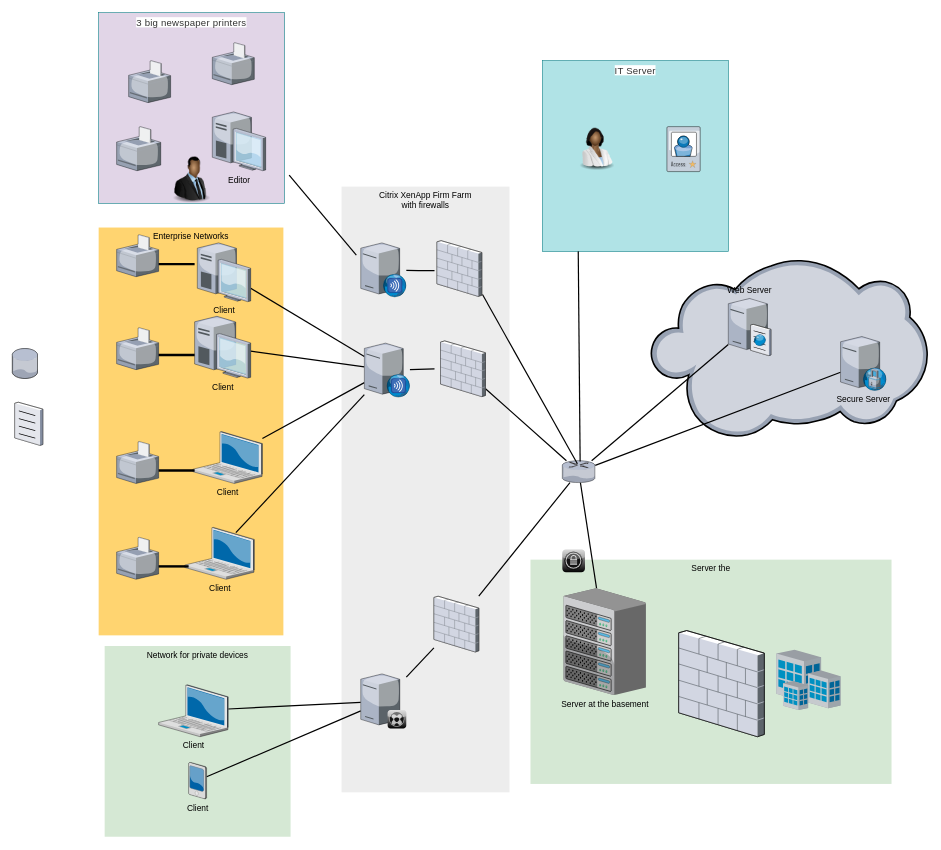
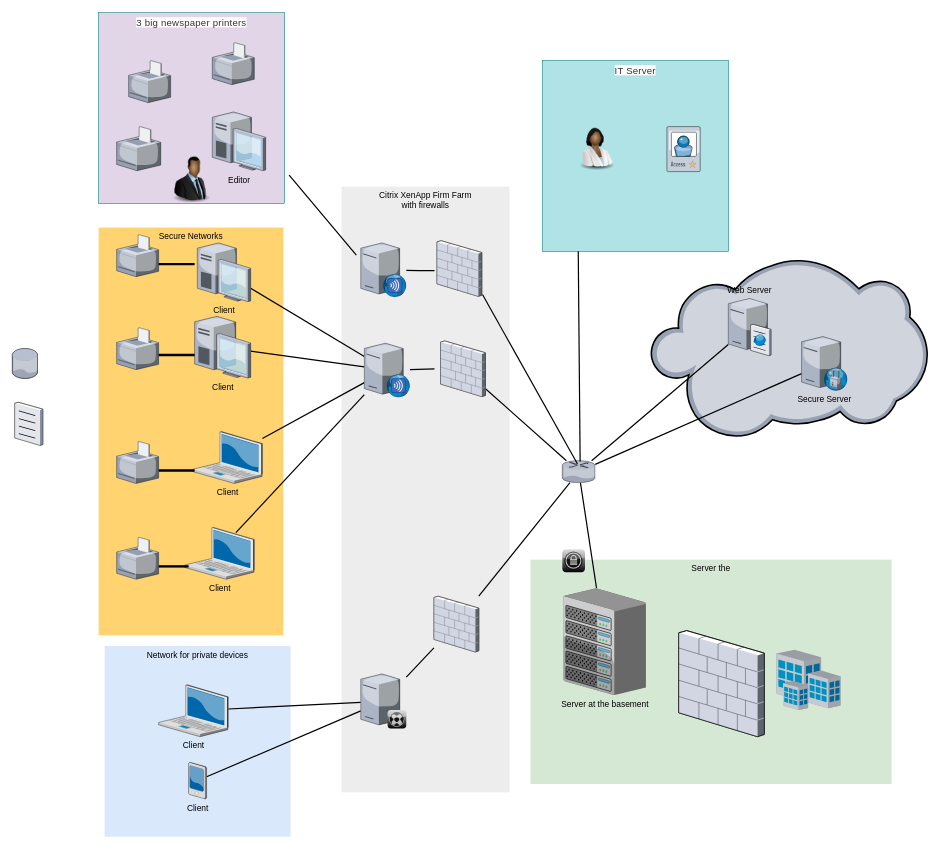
  <mxCell id="0" style=";html=1;" />
  <mxCell id="1" style=";html=1;" parent="0" />
  <mxCell id="2" value="&lt;div style=&quot;text-align: left&quot;&gt;&lt;font color=&quot;#333333&quot;&gt;&lt;span style=&quot;font-size: 16px ; letter-spacing: 0.35px ; background-color: rgb(255 , 255 , 255)&quot;&gt;IT Server&lt;/span&gt;&lt;/font&gt;&lt;/div&gt;" style="whiteSpace=wrap;html=1;fillColor=#b0e3e6;fontSize=14;strokeColor=#0e8088;verticalAlign=top;" vertex="1" parent="1"><mxGeometry x="904" y="100" width="310" height="318" as="geometry" /></mxCell>
  <mxCell id="3" value="" style="verticalLabelPosition=bottom;sketch=0;aspect=fixed;html=1;verticalAlign=top;strokeColor=none;align=center;outlineConnect=0;shape=mxgraph.citrix.cloud;" vertex="1" parent="1"><mxGeometry x="1084" y="429.37" width="462.36" height="301.75" as="geometry" /></mxCell>
  <mxCell id="4" value="Server the" style="whiteSpace=wrap;html=1;fillColor=#d5e8d4;fontSize=14;strokeColor=none;verticalAlign=top;" parent="1" vertex="1"><mxGeometry x="884" y="932" width="602" height="374" as="geometry" /></mxCell>
  <mxCell id="5" value="Citrix XenApp Firm Farm&lt;div&gt;with firewalls&lt;/div&gt;" style="whiteSpace=wrap;html=1;fillColor=#EDEDED;fontSize=14;strokeColor=none;verticalAlign=top;" parent="1" vertex="1"><mxGeometry x="569" y="310" width="280" height="1010" as="geometry" /></mxCell>
- <mxCell id="6" value="Network for private devices" style="whiteSpace=wrap;html=1;fillColor=#d5e8d4;fontSize=14;strokeColor=none;verticalAlign=top;" parent="1" vertex="1"><mxGeometry x="174" y="1076" width="310" height="318" as="geometry" /></mxCell>
- <mxCell id="7" value="Enterprise Networks" style="whiteSpace=wrap;html=1;fillColor=#FFD470;gradientColor=none;fontSize=14;strokeColor=none;verticalAlign=top;" parent="1" vertex="1"><mxGeometry x="164" y="378.25" width="308" height="680" as="geometry" /></mxCell>
+ <mxCell id="6" value="Network for private devices" style="whiteSpace=wrap;html=1;fillColor=#dae8fc;fontSize=14;strokeColor=none;verticalAlign=top;" parent="1" vertex="1"><mxGeometry x="174" y="1076" width="310" height="318" as="geometry" /></mxCell>
+ <mxCell id="7" value="Secure Networks" style="whiteSpace=wrap;html=1;fillColor=#FFD470;gradientColor=none;fontSize=14;strokeColor=none;verticalAlign=top;" parent="1" vertex="1"><mxGeometry x="164" y="378.25" width="308" height="680" as="geometry" /></mxCell>
  <mxCell id="8" style="edgeStyle=none;rounded=0;html=1;startSize=10;endSize=10;jettySize=auto;orthogonalLoop=1;fontSize=14;endArrow=none;endFill=0;strokeWidth=2;" parent="1" source="9" target="23" edge="1"><mxGeometry relative="1" as="geometry" /></mxCell>
  <mxCell id="9" value="Client" style="verticalLabelPosition=bottom;aspect=fixed;html=1;verticalAlign=top;strokeColor=none;shape=mxgraph.citrix.laptop_2;fillColor=#66B2FF;gradientColor=#0066CC;fontSize=14;" parent="1" vertex="1"><mxGeometry x="264" y="1140.75" width="116" height="86.5" as="geometry" /></mxCell>
  <mxCell id="10" style="edgeStyle=none;rounded=0;html=1;startSize=10;endSize=10;jettySize=auto;orthogonalLoop=1;fontSize=14;endArrow=none;endFill=0;strokeWidth=2;exitX=0.735;exitY=0.102;exitDx=0;exitDy=0;exitPerimeter=0;" parent="1" source="11" target="38" edge="1"><mxGeometry relative="1" as="geometry"><mxPoint x="601" y="873.32" as="targetPoint" /></mxGeometry></mxCell>
  <mxCell id="11" value="Client" style="verticalLabelPosition=bottom;aspect=fixed;html=1;verticalAlign=top;strokeColor=none;shape=mxgraph.citrix.laptop_2;fillColor=#66B2FF;gradientColor=#0066CC;fontSize=14;" parent="1" vertex="1"><mxGeometry x="307.5" y="878.25" width="116" height="86.5" as="geometry" /></mxCell>
  <mxCell id="12" style="edgeStyle=none;rounded=0;html=1;startSize=10;endSize=10;jettySize=auto;orthogonalLoop=1;fontSize=14;endArrow=none;endFill=0;strokeWidth=2;" parent="1" source="39" target="38" edge="1"><mxGeometry relative="1" as="geometry"><mxPoint x="419" y="712.243" as="sourcePoint" /><mxPoint x="601" y="709.147" as="targetPoint" /></mxGeometry></mxCell>
  <mxCell id="13" style="edgeStyle=none;rounded=0;html=1;startSize=10;endSize=10;jettySize=auto;orthogonalLoop=1;fontSize=14;endArrow=none;endFill=0;strokeWidth=2;" parent="1" source="14" target="38" edge="1"><mxGeometry relative="1" as="geometry"><mxPoint x="601" y="547.382" as="targetPoint" /></mxGeometry></mxCell>
  <mxCell id="14" value="Client" style="verticalLabelPosition=bottom;aspect=fixed;html=1;verticalAlign=top;strokeColor=none;shape=mxgraph.citrix.desktop;fillColor=#66B2FF;gradientColor=#0066CC;fontSize=14;" parent="1" vertex="1"><mxGeometry x="324" y="526.29" width="93.5" height="102.96" as="geometry" /></mxCell>
  <mxCell id="15" style="edgeStyle=none;rounded=0;html=1;startSize=10;endSize=10;jettySize=auto;orthogonalLoop=1;fontSize=14;endArrow=none;endFill=0;strokeWidth=2;" parent="1" source="16" target="38" edge="1"><mxGeometry relative="1" as="geometry"><mxPoint x="601" y="387.436" as="targetPoint" /></mxGeometry></mxCell>
  <mxCell id="16" value="Client" style="verticalLabelPosition=bottom;aspect=fixed;html=1;verticalAlign=top;strokeColor=none;shape=mxgraph.citrix.desktop;fillColor=#66B2FF;gradientColor=#0066CC;fontSize=14;" parent="1" vertex="1"><mxGeometry x="328.5" y="403.87" width="89" height="98" as="geometry" /></mxCell>
  <mxCell id="17" style="edgeStyle=none;rounded=0;html=1;startSize=10;endSize=10;jettySize=auto;orthogonalLoop=1;fontSize=14;endArrow=none;endFill=0;strokeWidth=2;" parent="1" source="18" target="23" edge="1"><mxGeometry relative="1" as="geometry" /></mxCell>
  <mxCell id="18" value="Client" style="verticalLabelPosition=bottom;aspect=fixed;html=1;verticalAlign=top;strokeColor=none;shape=mxgraph.citrix.pda;fillColor=#66B2FF;gradientColor=#0066CC;fontSize=14;" parent="1" vertex="1"><mxGeometry x="314" y="1270" width="30" height="61" as="geometry" /></mxCell>
  <mxCell id="19" style="edgeStyle=none;rounded=0;html=1;startSize=10;endSize=10;jettySize=auto;orthogonalLoop=1;fontSize=14;endArrow=none;endFill=0;strokeWidth=2;" parent="1" source="22" target="25" edge="1"><mxGeometry relative="1" as="geometry" /></mxCell>
  <mxCell id="20" style="edgeStyle=none;rounded=0;html=1;startSize=10;endSize=10;jettySize=auto;orthogonalLoop=1;fontSize=14;endArrow=none;endFill=0;strokeWidth=2;" parent="1" source="22" target="24" edge="1"><mxGeometry relative="1" as="geometry" /></mxCell>
  <mxCell id="21" style="edgeStyle=none;rounded=0;html=1;startSize=10;endSize=10;jettySize=auto;orthogonalLoop=1;fontSize=14;endArrow=none;endFill=0;strokeWidth=2;" parent="1" source="22" target="30" edge="1"><mxGeometry relative="1" as="geometry" /></mxCell>
  <mxCell id="22" value="" style="verticalLabelPosition=bottom;aspect=fixed;html=1;verticalAlign=top;strokeColor=none;shape=mxgraph.citrix.router;fillColor=#66B2FF;gradientColor=#0066CC;fontSize=14;" parent="1" vertex="1"><mxGeometry x="937" y="767" width="55" height="36.5" as="geometry" /></mxCell>
  <mxCell id="23" value="" style="verticalLabelPosition=bottom;aspect=fixed;html=1;verticalAlign=top;strokeColor=none;shape=mxgraph.citrix.xenclient_synchronizer;fillColor=#CCCCCC;gradientColor=#000000;gradientDirection=south;fontSize=14;" parent="1" vertex="1"><mxGeometry x="601" y="1122.5" width="76" height="91" as="geometry" /></mxCell>
  <mxCell id="24" value="Web Server" style="verticalLabelPosition=top;aspect=fixed;html=1;verticalAlign=bottom;strokeColor=none;shape=mxgraph.citrix.cache_server;fillColor=#66B2FF;gradientColor=#0066CC;fontSize=14;labelPosition=center;align=center;" parent="1" vertex="1"><mxGeometry x="1213.87" y="494.25" width="71" height="97.5" as="geometry" /></mxCell>
  <mxCell id="25" value="Server at the basement" style="verticalLabelPosition=bottom;aspect=fixed;html=1;verticalAlign=top;strokeColor=none;shape=mxgraph.citrix.chassis;fillColor=#66B2FF;gradientColor=#0066CC;fontSize=14;" parent="1" vertex="1"><mxGeometry x="939" y="980" width="137.5" height="177.5" as="geometry" /></mxCell>
  <mxCell id="26" style="edgeStyle=none;rounded=0;html=1;startSize=10;endSize=10;jettySize=auto;orthogonalLoop=1;fontSize=14;endArrow=none;endFill=0;strokeWidth=2;" parent="1" source="27" target="22" edge="1"><mxGeometry relative="1" as="geometry" /></mxCell>
  <mxCell id="27" value="" style="verticalLabelPosition=bottom;aspect=fixed;html=1;verticalAlign=top;strokeColor=none;shape=mxgraph.citrix.firewall;fillColor=#66B2FF;gradientColor=#0066CC;fontSize=14;" parent="1" vertex="1"><mxGeometry x="734" y="567.25" width="75" height="93" as="geometry" /></mxCell>
  <mxCell id="28" style="edgeStyle=none;rounded=0;html=1;startSize=10;endSize=10;jettySize=auto;orthogonalLoop=1;fontSize=14;endArrow=none;endFill=0;strokeWidth=2;" parent="1" source="29" target="22" edge="1"><mxGeometry relative="1" as="geometry" /></mxCell>
  <mxCell id="29" value="" style="verticalLabelPosition=bottom;aspect=fixed;html=1;verticalAlign=top;strokeColor=none;shape=mxgraph.citrix.firewall;fillColor=#66B2FF;gradientColor=#0066CC;fontSize=14;" parent="1" vertex="1"><mxGeometry x="723" y="993" width="75" height="93" as="geometry" /></mxCell>
- <mxCell id="30" value="Secure Server" style="verticalLabelPosition=bottom;aspect=fixed;html=1;verticalAlign=top;strokeColor=none;shape=mxgraph.citrix.proxy_server;fillColor=#66B2FF;gradientColor=#0066CC;fontSize=14;" parent="1" vertex="1"><mxGeometry x="1401" y="560" width="76.5" height="90" as="geometry" /></mxCell>
+ <mxCell id="30" value="Secure Server" style="verticalLabelPosition=bottom;aspect=fixed;html=1;verticalAlign=top;strokeColor=none;shape=mxgraph.citrix.proxy_server;fillColor=#66B2FF;gradientColor=#0066CC;fontSize=14;" parent="1" vertex="1"><mxGeometry x="1336" y="560" width="76.5" height="90" as="geometry" /></mxCell>
  <mxCell id="31" value="" style="verticalLabelPosition=bottom;aspect=fixed;html=1;verticalAlign=top;strokeColor=none;shape=mxgraph.citrix.site;fillColor=#66B2FF;gradientColor=#0066CC;fontSize=14;" parent="1" vertex="1"><mxGeometry x="1294" y="1082" width="107" height="101" as="geometry" /></mxCell>
  <mxCell id="32" value="" style="verticalLabelPosition=bottom;sketch=0;aspect=fixed;html=1;verticalAlign=top;strokeColor=none;align=center;outlineConnect=0;shape=mxgraph.citrix.role_secure_access;fillColor=#CCCCCC;gradientColor=#000000;gradientDirection=south;" vertex="1" parent="1"><mxGeometry x="937" y="915" width="38" height="38" as="geometry" /></mxCell>
  <mxCell id="33" value="" style="verticalLabelPosition=bottom;sketch=0;aspect=fixed;html=1;verticalAlign=top;strokeColor=none;align=center;outlineConnect=0;shape=mxgraph.citrix.firewall;" vertex="1" parent="1"><mxGeometry x="1131.13" y="1050.25" width="142.74" height="177" as="geometry" /></mxCell>
  <mxCell id="34" value="" style="verticalLabelPosition=bottom;sketch=0;aspect=fixed;html=1;verticalAlign=top;strokeColor=none;align=center;outlineConnect=0;shape=mxgraph.citrix.printer;" vertex="1" parent="1"><mxGeometry x="194" y="390.25" width="70" height="70" as="geometry" /></mxCell>
  <mxCell id="35" style="edgeStyle=none;rounded=0;html=1;startSize=10;endSize=10;jettySize=auto;orthogonalLoop=1;fontSize=14;endArrow=none;endFill=0;strokeWidth=2;" edge="1" parent="1" source="23" target="29"><mxGeometry relative="1" as="geometry"><mxPoint x="442.5" y="882.524" as="sourcePoint" /><mxPoint x="611" y="883.32" as="targetPoint" /><Array as="points" /></mxGeometry></mxCell>
  <mxCell id="36" value="" style="verticalLabelPosition=bottom;sketch=0;aspect=fixed;html=1;verticalAlign=top;strokeColor=none;align=center;outlineConnect=0;shape=mxgraph.citrix.database;" vertex="1" parent="1"><mxGeometry x="20" y="580" width="42.5" height="50" as="geometry" /></mxCell>
  <mxCell id="37" value="" style="verticalLabelPosition=bottom;sketch=0;aspect=fixed;html=1;verticalAlign=top;strokeColor=none;align=center;outlineConnect=0;shape=mxgraph.citrix.document;" vertex="1" parent="1"><mxGeometry x="24" y="669.5" width="47" height="72" as="geometry" /></mxCell>
  <mxCell id="38" value="" style="verticalLabelPosition=bottom;sketch=0;aspect=fixed;html=1;verticalAlign=top;strokeColor=none;align=center;outlineConnect=0;shape=mxgraph.citrix.xenapp_services;" vertex="1" parent="1"><mxGeometry x="607" y="571" width="76" height="90" as="geometry" /></mxCell>
  <mxCell id="39" value="Client" style="verticalLabelPosition=bottom;aspect=fixed;html=1;verticalAlign=top;strokeColor=none;shape=mxgraph.citrix.laptop_2;fillColor=#66B2FF;gradientColor=#0066CC;fontSize=14;" vertex="1" parent="1"><mxGeometry x="321" y="718.5" width="116" height="86.5" as="geometry" /></mxCell>
  <mxCell id="40" value="" style="verticalLabelPosition=bottom;sketch=0;aspect=fixed;html=1;verticalAlign=top;strokeColor=none;align=center;outlineConnect=0;shape=mxgraph.citrix.printer;" vertex="1" parent="1"><mxGeometry x="194" y="545.25" width="70" height="70" as="geometry" /></mxCell>
  <mxCell id="41" value="" style="verticalLabelPosition=bottom;sketch=0;aspect=fixed;html=1;verticalAlign=top;strokeColor=none;align=center;outlineConnect=0;shape=mxgraph.citrix.printer;" vertex="1" parent="1"><mxGeometry x="194" y="735" width="70" height="70" as="geometry" /></mxCell>
  <mxCell id="42" value="" style="verticalLabelPosition=bottom;sketch=0;aspect=fixed;html=1;verticalAlign=top;strokeColor=none;align=center;outlineConnect=0;shape=mxgraph.citrix.printer;" vertex="1" parent="1"><mxGeometry x="194" y="894.75" width="70" height="70" as="geometry" /></mxCell>
  <mxCell id="43" value="" style="line;strokeWidth=4;html=1;perimeter=backbonePerimeter;points=[];outlineConnect=0;" vertex="1" parent="1"><mxGeometry x="264" y="434.25" width="60" height="10" as="geometry" /></mxCell>
  <mxCell id="44" value="" style="line;strokeWidth=4;html=1;perimeter=backbonePerimeter;points=[];outlineConnect=0;" vertex="1" parent="1"><mxGeometry x="264" y="590" width="60" height="1.75" as="geometry" /></mxCell>
  <mxCell id="45" value="" style="line;strokeWidth=4;html=1;perimeter=backbonePerimeter;points=[];outlineConnect=0;" vertex="1" parent="1"><mxGeometry x="264" y="778.25" width="60" height="10" as="geometry" /></mxCell>
  <mxCell id="46" value="" style="line;strokeWidth=4;html=1;perimeter=backbonePerimeter;points=[];outlineConnect=0;" vertex="1" parent="1"><mxGeometry x="264" y="938.25" width="50" height="10" as="geometry" /></mxCell>
  <mxCell id="47" value="" style="verticalLabelPosition=bottom;aspect=fixed;html=1;verticalAlign=top;strokeColor=none;shape=mxgraph.citrix.firewall;fillColor=#66B2FF;gradientColor=#0066CC;fontSize=14;" vertex="1" parent="1"><mxGeometry x="728" y="400.12" width="75" height="93" as="geometry" /></mxCell>
  <mxCell id="48" value="" style="verticalLabelPosition=bottom;sketch=0;aspect=fixed;html=1;verticalAlign=top;strokeColor=none;align=center;outlineConnect=0;shape=mxgraph.citrix.xenapp_services;" vertex="1" parent="1"><mxGeometry x="601" y="403.87" width="76" height="90" as="geometry" /></mxCell>
  <mxCell id="49" value="&lt;span style=&quot;color: rgb(51 , 51 , 51) ; font-family: , &amp;#34;blinkmacsystemfont&amp;#34; , &amp;#34;segoe ui&amp;#34; , &amp;#34;helvetica neue&amp;#34; , &amp;#34;helvetica&amp;#34; , &amp;#34;roboto&amp;#34; , &amp;#34;arial&amp;#34; , sans-serif , &amp;#34;apple color emoji&amp;#34; , &amp;#34;segoe ui emoji&amp;#34; , &amp;#34;segoe ui symbol&amp;#34; ; font-size: 16px ; letter-spacing: 0.35px ; text-align: left ; background-color: rgb(255 , 255 , 255)&quot;&gt;3 big newspaper printers&lt;/span&gt;" style="whiteSpace=wrap;html=1;fillColor=#e1d5e7;fontSize=14;strokeColor=#0e8088;verticalAlign=top;" vertex="1" parent="1"><mxGeometry x="164" y="20" width="310" height="318" as="geometry" /></mxCell>
  <mxCell id="50" value="" style="verticalLabelPosition=bottom;sketch=0;aspect=fixed;html=1;verticalAlign=top;strokeColor=none;align=center;outlineConnect=0;shape=mxgraph.citrix.printer;" vertex="1" parent="1"><mxGeometry x="353.5" y="70" width="70" height="70" as="geometry" /></mxCell>
  <mxCell id="51" value="" style="verticalLabelPosition=bottom;sketch=0;aspect=fixed;html=1;verticalAlign=top;strokeColor=none;align=center;outlineConnect=0;shape=mxgraph.citrix.printer;" vertex="1" parent="1"><mxGeometry x="214" y="100" width="70" height="70" as="geometry" /></mxCell>
  <mxCell id="52" value="" style="verticalLabelPosition=bottom;sketch=0;aspect=fixed;html=1;verticalAlign=top;strokeColor=none;align=center;outlineConnect=0;shape=mxgraph.citrix.printer;" vertex="1" parent="1"><mxGeometry x="194" y="210" width="73.5" height="73.5" as="geometry" /></mxCell>
  <mxCell id="53" value="" style="line;strokeWidth=2;direction=south;html=1;rotation=-40;" vertex="1" parent="1"><mxGeometry x="532.63" y="270.5" width="10" height="174.25" as="geometry" /></mxCell>
  <mxCell id="54" style="edgeStyle=none;rounded=0;html=1;startSize=10;endSize=10;jettySize=auto;orthogonalLoop=1;fontSize=14;endArrow=none;endFill=0;strokeWidth=2;entryX=0.458;entryY=0.143;entryDx=0;entryDy=0;entryPerimeter=0;" edge="1" parent="1" target="22"><mxGeometry relative="1" as="geometry"><mxPoint x="804" y="490" as="sourcePoint" /><mxPoint x="975.962" y="690.93" as="targetPoint" /></mxGeometry></mxCell>
  <mxCell id="55" value="Editor" style="verticalLabelPosition=bottom;aspect=fixed;html=1;verticalAlign=top;strokeColor=none;shape=mxgraph.citrix.desktop;fillColor=#66B2FF;gradientColor=#0066CC;fontSize=14;" vertex="1" parent="1"><mxGeometry x="353.5" y="185.5" width="89" height="98" as="geometry" /></mxCell>
  <mxCell id="56" style="edgeStyle=none;rounded=0;html=1;startSize=10;endSize=10;jettySize=auto;orthogonalLoop=1;fontSize=14;endArrow=none;endFill=0;strokeWidth=2;" edge="1" parent="1" source="38"><mxGeometry relative="1" as="geometry"><mxPoint x="682" y="708.901" as="sourcePoint" /><mxPoint x="724" y="614" as="targetPoint" /><Array as="points" /></mxGeometry></mxCell>
  <mxCell id="57" style="edgeStyle=none;rounded=0;html=1;startSize=10;endSize=10;jettySize=auto;orthogonalLoop=1;fontSize=14;endArrow=none;endFill=0;strokeWidth=2;" edge="1" parent="1" source="48"><mxGeometry relative="1" as="geometry"><mxPoint x="697" y="1147.811" as="sourcePoint" /><mxPoint x="724" y="450" as="targetPoint" /><Array as="points"><mxPoint x="697" y="450" /></Array></mxGeometry></mxCell>
  <mxCell id="58" value="" style="verticalLabelPosition=bottom;sketch=0;aspect=fixed;html=1;verticalAlign=top;strokeColor=none;align=center;outlineConnect=0;shape=mxgraph.citrix.access_card;" vertex="1" parent="1"><mxGeometry x="1111.5" y="210" width="55.5" height="75" as="geometry" /></mxCell>
  <mxCell id="59" value="" style="image;html=1;image=img/lib/clip_art/people/Suit_Man_Black_128x128.png" vertex="1" parent="1"><mxGeometry x="279" y="258" width="80" height="80" as="geometry" /></mxCell>
  <mxCell id="60" value="" style="image;html=1;image=img/lib/clip_art/people/Scientist_Woman_Black_128x128.png" vertex="1" parent="1"><mxGeometry x="954" y="203.5" width="80" height="80" as="geometry" /></mxCell>
  <mxCell id="61" style="edgeStyle=none;rounded=0;html=1;startSize=10;endSize=10;jettySize=auto;orthogonalLoop=1;fontSize=14;endArrow=none;endFill=0;strokeWidth=2;entryX=0.542;entryY=0.04;entryDx=0;entryDy=0;entryPerimeter=0;" edge="1" parent="1" target="22"><mxGeometry relative="1" as="geometry"><mxPoint x="963.65" y="418" as="sourcePoint" /><mxPoint x="1121.84" y="700.22" as="targetPoint" /><Array as="points" /></mxGeometry></mxCell>
